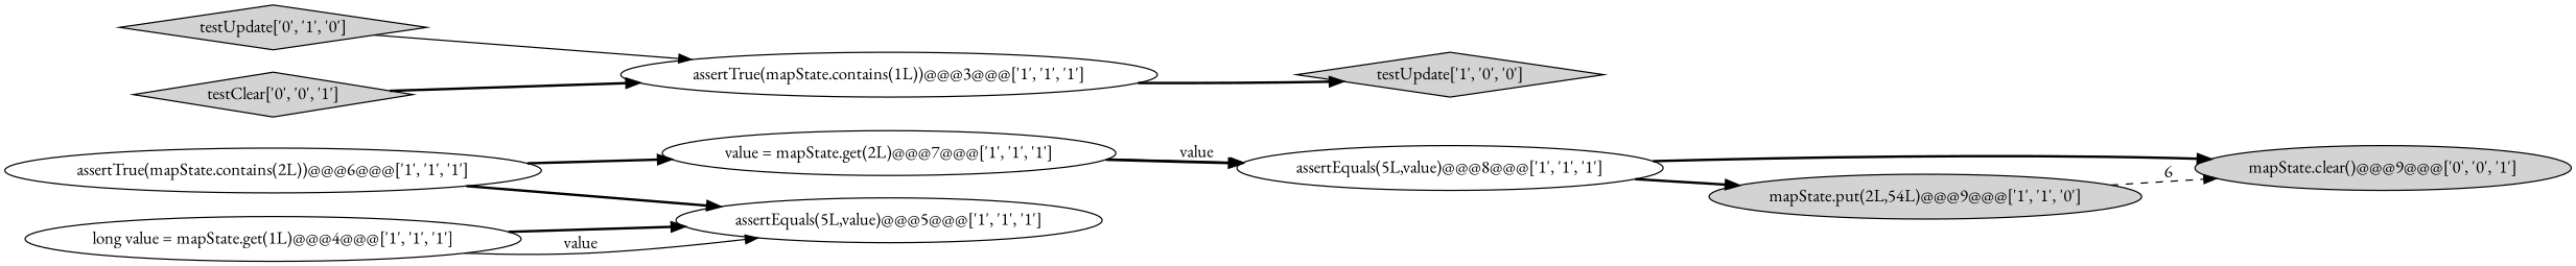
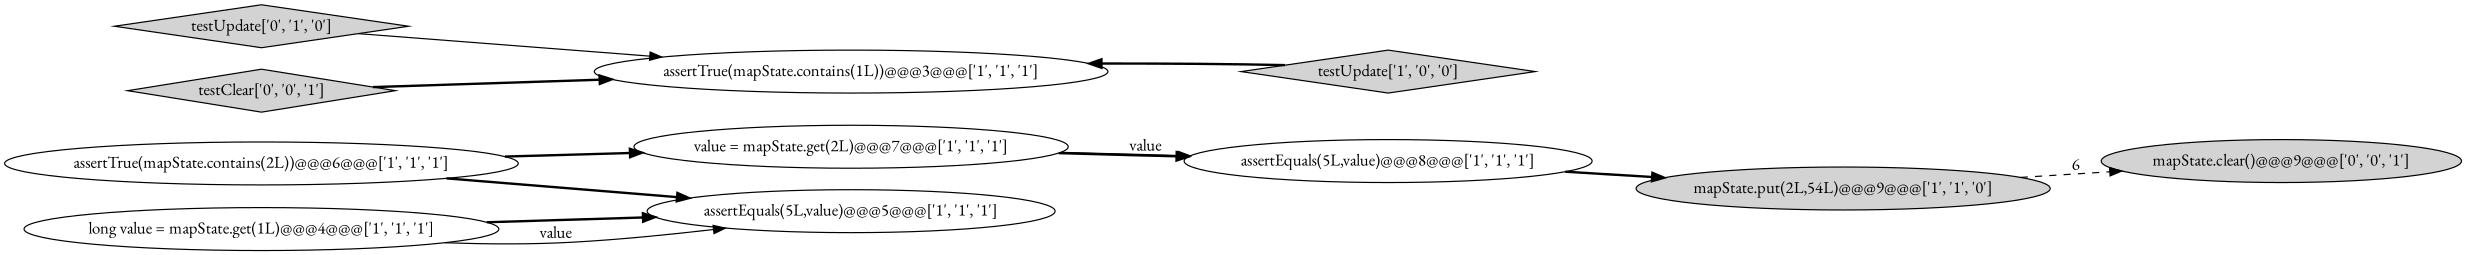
  digraph {
    fontname="EB Garamond"
    rankdir=LR
    node [fillcolor=white fontname="EB Garamond" shape=ellipse style=filled]
    edge [fontname="EB Garamond" style=bold]
    n1 [label="assertTrue(mapState.contains(2L))@@@6@@@['1', '1', '1']"]
    n2 [label="value = mapState.get(2L)@@@7@@@['1', '1', '1']"]
    n3 [label="assertEquals(5L,value)@@@5@@@['1', '1', '1']"]
    n4 [label="assertEquals(5L,value)@@@8@@@['1', '1', '1']"]
    n5 [label="assertTrue(mapState.contains(1L))@@@3@@@['1', '1', '1']"]
    n6 [label="long value = mapState.get(1L)@@@4@@@['1', '1', '1']"]
    n7 [fillcolor=lightgray label="testUpdate['0', '1', '0']" shape=diamond]
    n8 [fillcolor=lightgray label="mapState.clear()@@@9@@@['0', '0', '1']"]
    n9 [fillcolor=lightgray label="mapState.put(2L,54L)@@@9@@@['1', '1', '0']"]
    n10 [fillcolor=lightgray label="testUpdate['1', '0', '0']" shape=diamond]
    n11 [fillcolor=lightgray label="testClear['0', '0', '1']" shape=diamond]
    n1 -> n2
    n1 -> n3
    n2 -> n4 [label=value style=solid]
    n2 -> n4
-   n4 -> n8
    n4 -> n9
    n6 -> n3
    n6 -> n3 [label=value style=solid]
    n7 -> n5 [style=solid]
    n9 -> n8 [label=6 style=dashed]
-   n5 -> n10
+   n10 -> n5
    n11 -> n5
  }
